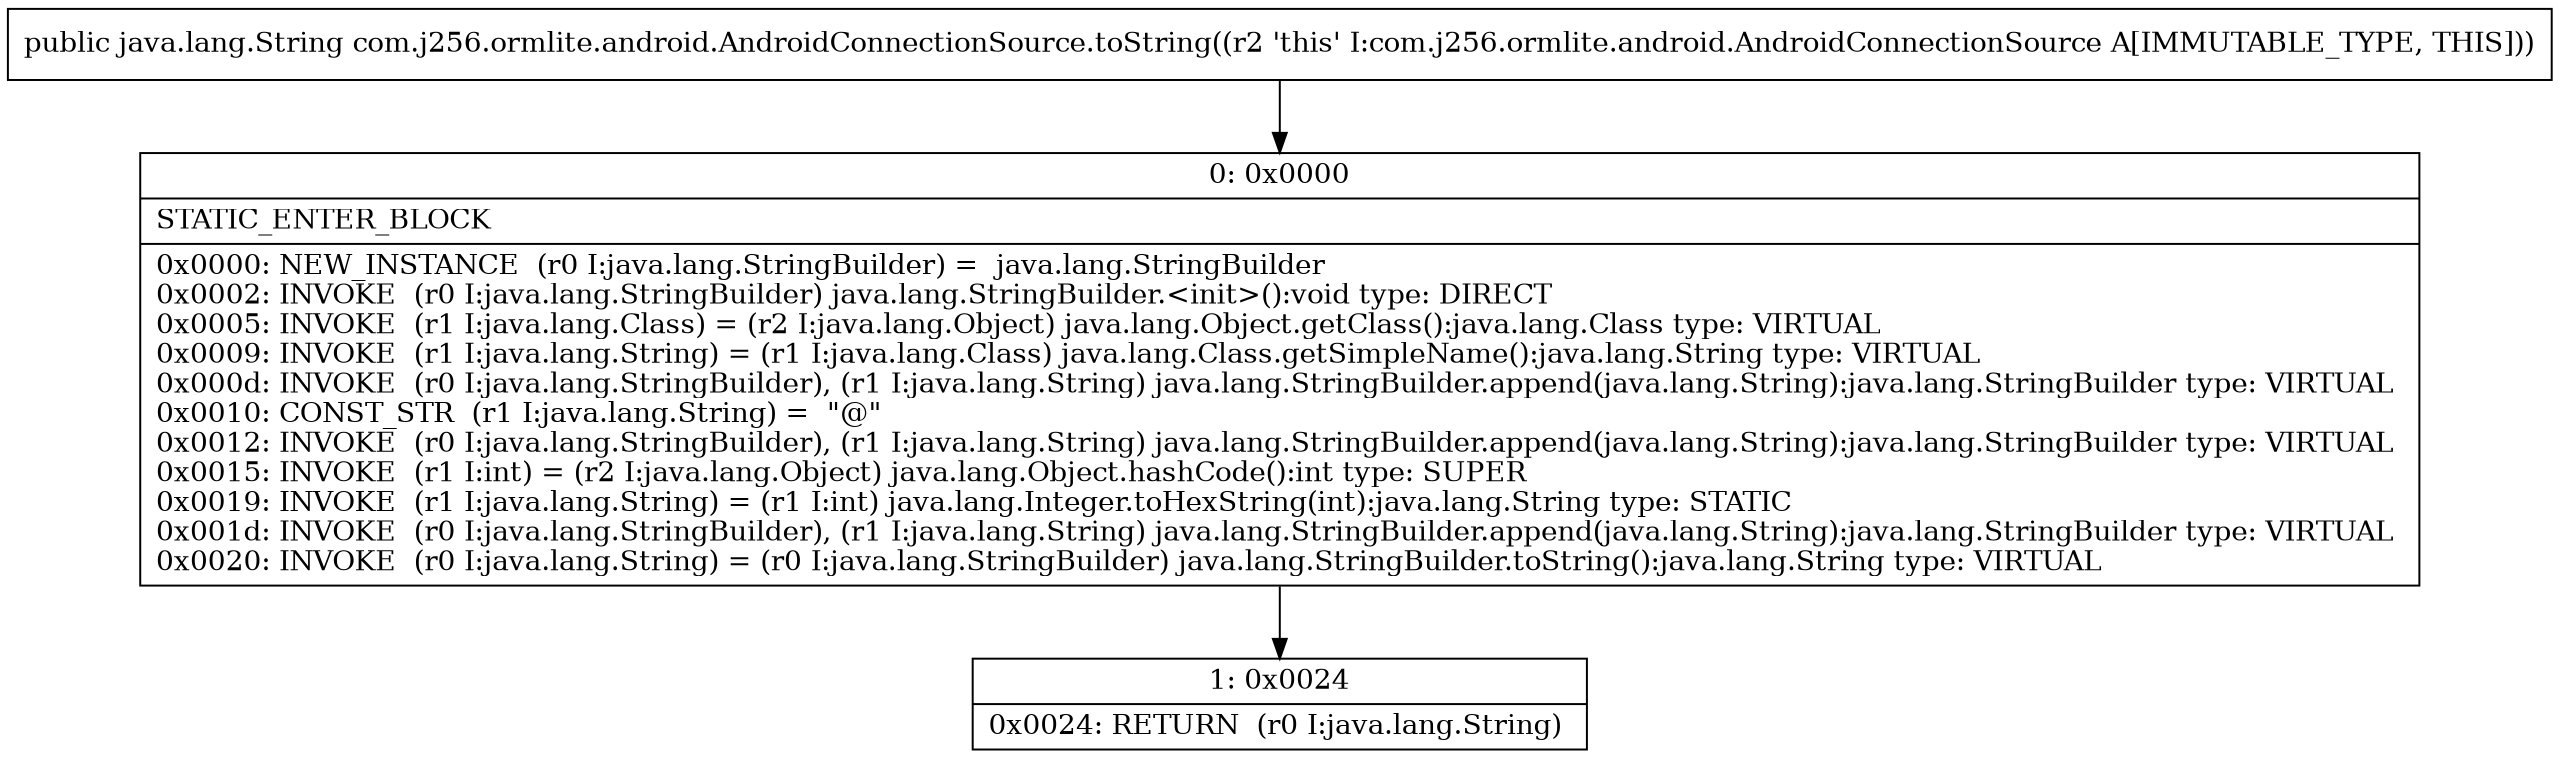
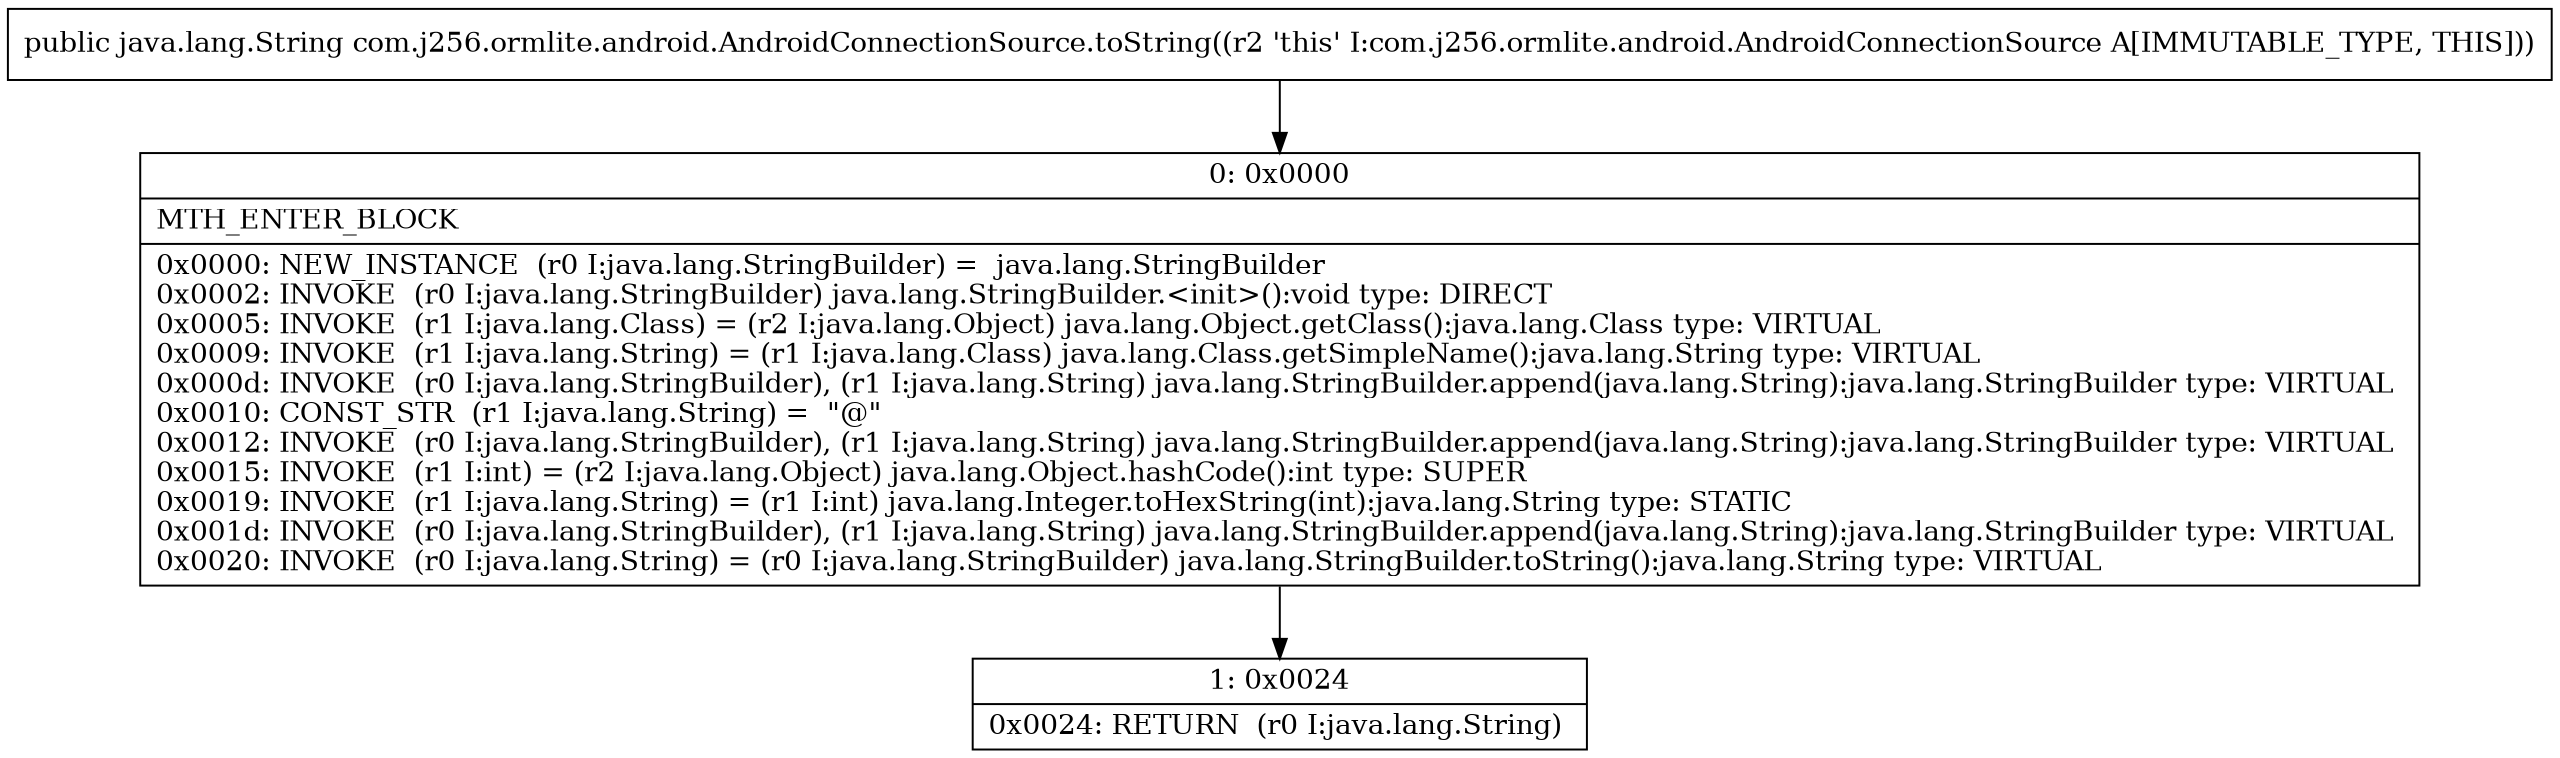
  digraph {
    node [shape=record]
-   n1 [label="{0\:\ 0x0000|STATIC_ENTER_BLOCK\l|0x0000: NEW_INSTANCE  (r0 I:java.lang.StringBuilder) =  java.lang.StringBuilder \l0x0002: INVOKE  (r0 I:java.lang.StringBuilder) java.lang.StringBuilder.\<init\>():void type: DIRECT \l0x0005: INVOKE  (r1 I:java.lang.Class) = (r2 I:java.lang.Object) java.lang.Object.getClass():java.lang.Class type: VIRTUAL \l0x0009: INVOKE  (r1 I:java.lang.String) = (r1 I:java.lang.Class) java.lang.Class.getSimpleName():java.lang.String type: VIRTUAL \l0x000d: INVOKE  (r0 I:java.lang.StringBuilder), (r1 I:java.lang.String) java.lang.StringBuilder.append(java.lang.String):java.lang.StringBuilder type: VIRTUAL \l0x0010: CONST_STR  (r1 I:java.lang.String) =  \"@\" \l0x0012: INVOKE  (r0 I:java.lang.StringBuilder), (r1 I:java.lang.String) java.lang.StringBuilder.append(java.lang.String):java.lang.StringBuilder type: VIRTUAL \l0x0015: INVOKE  (r1 I:int) = (r2 I:java.lang.Object) java.lang.Object.hashCode():int type: SUPER \l0x0019: INVOKE  (r1 I:java.lang.String) = (r1 I:int) java.lang.Integer.toHexString(int):java.lang.String type: STATIC \l0x001d: INVOKE  (r0 I:java.lang.StringBuilder), (r1 I:java.lang.String) java.lang.StringBuilder.append(java.lang.String):java.lang.StringBuilder type: VIRTUAL \l0x0020: INVOKE  (r0 I:java.lang.String) = (r0 I:java.lang.StringBuilder) java.lang.StringBuilder.toString():java.lang.String type: VIRTUAL \l}"]
+   n1 [label="{0\:\ 0x0000|MTH_ENTER_BLOCK\l|0x0000: NEW_INSTANCE  (r0 I:java.lang.StringBuilder) =  java.lang.StringBuilder \l0x0002: INVOKE  (r0 I:java.lang.StringBuilder) java.lang.StringBuilder.\<init\>():void type: DIRECT \l0x0005: INVOKE  (r1 I:java.lang.Class) = (r2 I:java.lang.Object) java.lang.Object.getClass():java.lang.Class type: VIRTUAL \l0x0009: INVOKE  (r1 I:java.lang.String) = (r1 I:java.lang.Class) java.lang.Class.getSimpleName():java.lang.String type: VIRTUAL \l0x000d: INVOKE  (r0 I:java.lang.StringBuilder), (r1 I:java.lang.String) java.lang.StringBuilder.append(java.lang.String):java.lang.StringBuilder type: VIRTUAL \l0x0010: CONST_STR  (r1 I:java.lang.String) =  \"@\" \l0x0012: INVOKE  (r0 I:java.lang.StringBuilder), (r1 I:java.lang.String) java.lang.StringBuilder.append(java.lang.String):java.lang.StringBuilder type: VIRTUAL \l0x0015: INVOKE  (r1 I:int) = (r2 I:java.lang.Object) java.lang.Object.hashCode():int type: SUPER \l0x0019: INVOKE  (r1 I:java.lang.String) = (r1 I:int) java.lang.Integer.toHexString(int):java.lang.String type: STATIC \l0x001d: INVOKE  (r0 I:java.lang.StringBuilder), (r1 I:java.lang.String) java.lang.StringBuilder.append(java.lang.String):java.lang.StringBuilder type: VIRTUAL \l0x0020: INVOKE  (r0 I:java.lang.String) = (r0 I:java.lang.StringBuilder) java.lang.StringBuilder.toString():java.lang.String type: VIRTUAL \l}"]
    n2 [label="{1\:\ 0x0024|0x0024: RETURN  (r0 I:java.lang.String) \l}"]
    n3 [label="{public java.lang.String com.j256.ormlite.android.AndroidConnectionSource.toString((r2 'this' I:com.j256.ormlite.android.AndroidConnectionSource A[IMMUTABLE_TYPE, THIS])) }"]
    n1 -> n2
    n3 -> n1
  }
